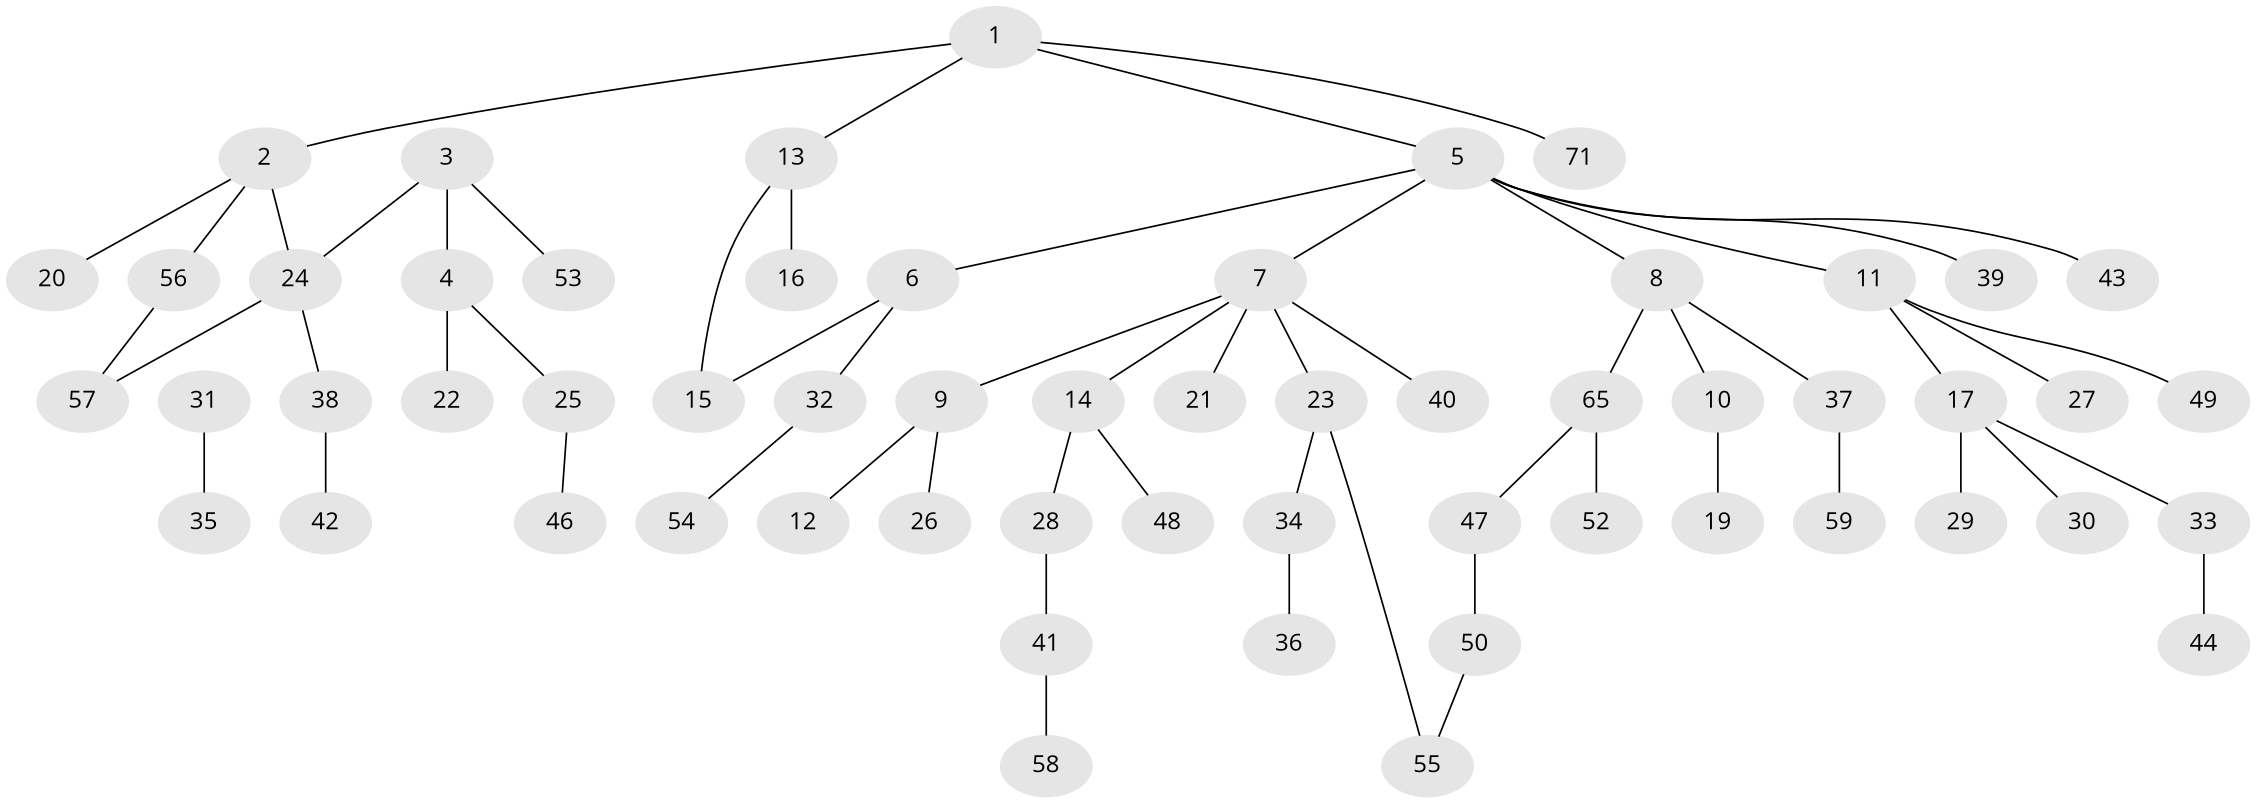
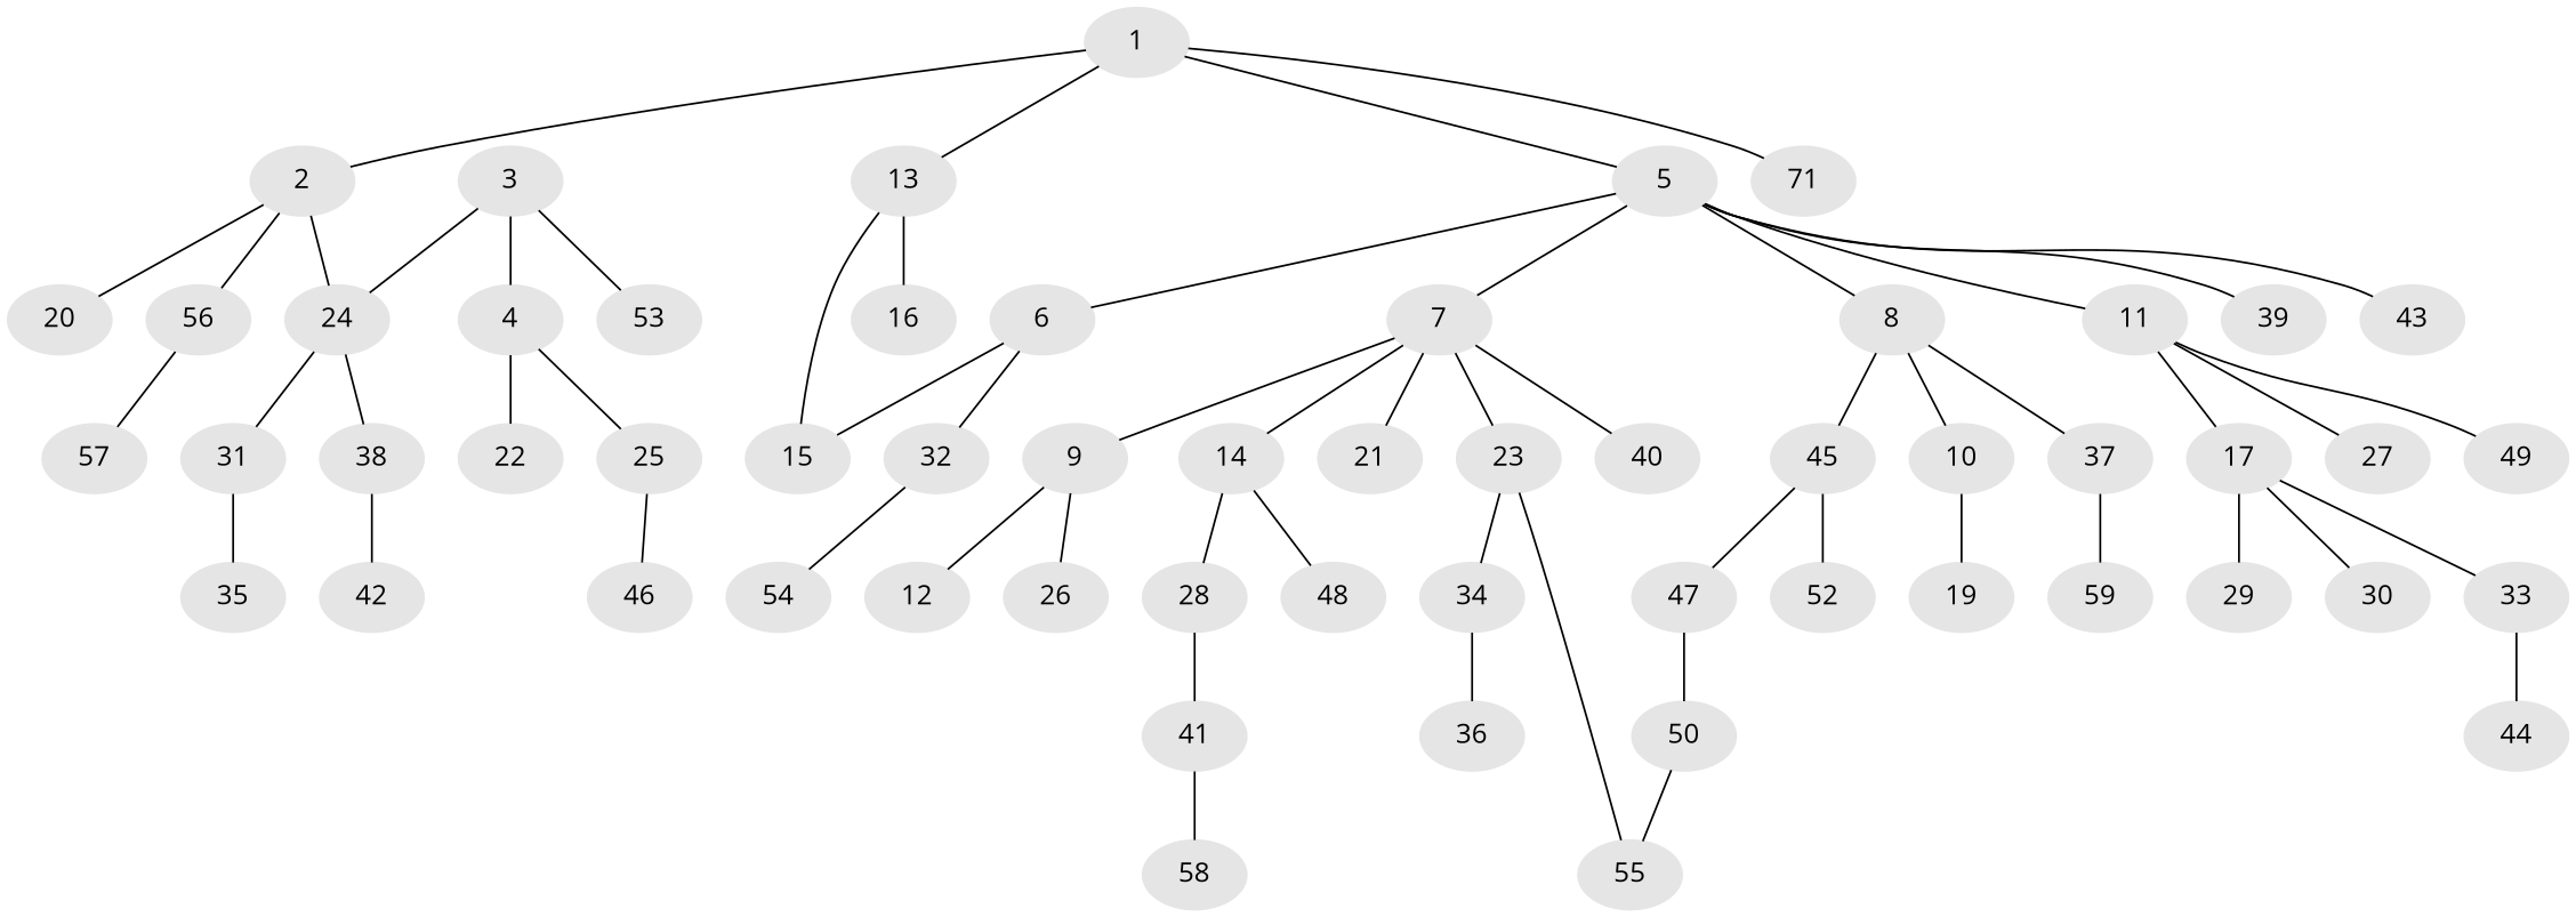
  graph {
    fontname="Open Sans"
    node [color=gray90 fontname="Open Sans" style=filled]
    edge [fontname="Open Sans"]
    1
    2
    5
    13
    n5 [label=71]
    20
    56
    24
    6
    7
    8
    11
    39
    43
    15
    16
    3
    4
    53
    57
    22
    25
    31
    38
    46
    32
    9
    14
    21
    23
    40
    10
    37
-   45 [label=65]
+   45
    17
    27
    49
    54
    12
    26
    28
    48
    34
    55
    19
    59
    47
    52
    29
    30
    33
    41
    44
    36
    35
    42
    58
    50
    1 -- 2
    1 -- 5
    1 -- 13
    1 -- n5
    2 -- 20
    2 -- 56
    2 -- 24
    5 -- 6
    5 -- 7
    5 -- 8
    5 -- 11
    5 -- 39
    5 -- 43
    13 -- 15
    13 -- 16
    56 -- 57
-   24 -- 57
+   24 -- 31
    24 -- 38
    6 -- 15
    6 -- 32
    7 -- 9
    7 -- 14
    7 -- 21
    7 -- 23
    7 -- 40
    8 -- 10
    8 -- 37
    8 -- 45
    11 -- 17
    11 -- 27
    11 -- 49
    3 -- 24
    3 -- 4
    3 -- 53
    4 -- 22
    4 -- 25
    25 -- 46
    31 -- 35
    38 -- 42
    32 -- 54
    9 -- 12
    9 -- 26
    14 -- 28
    14 -- 48
    23 -- 34
    23 -- 55
    10 -- 19
    37 -- 59
    45 -- 47
    45 -- 52
    17 -- 29
    17 -- 30
    17 -- 33
    28 -- 41
    34 -- 36
    47 -- 50
    33 -- 44
    41 -- 58
    50 -- 55
  }
